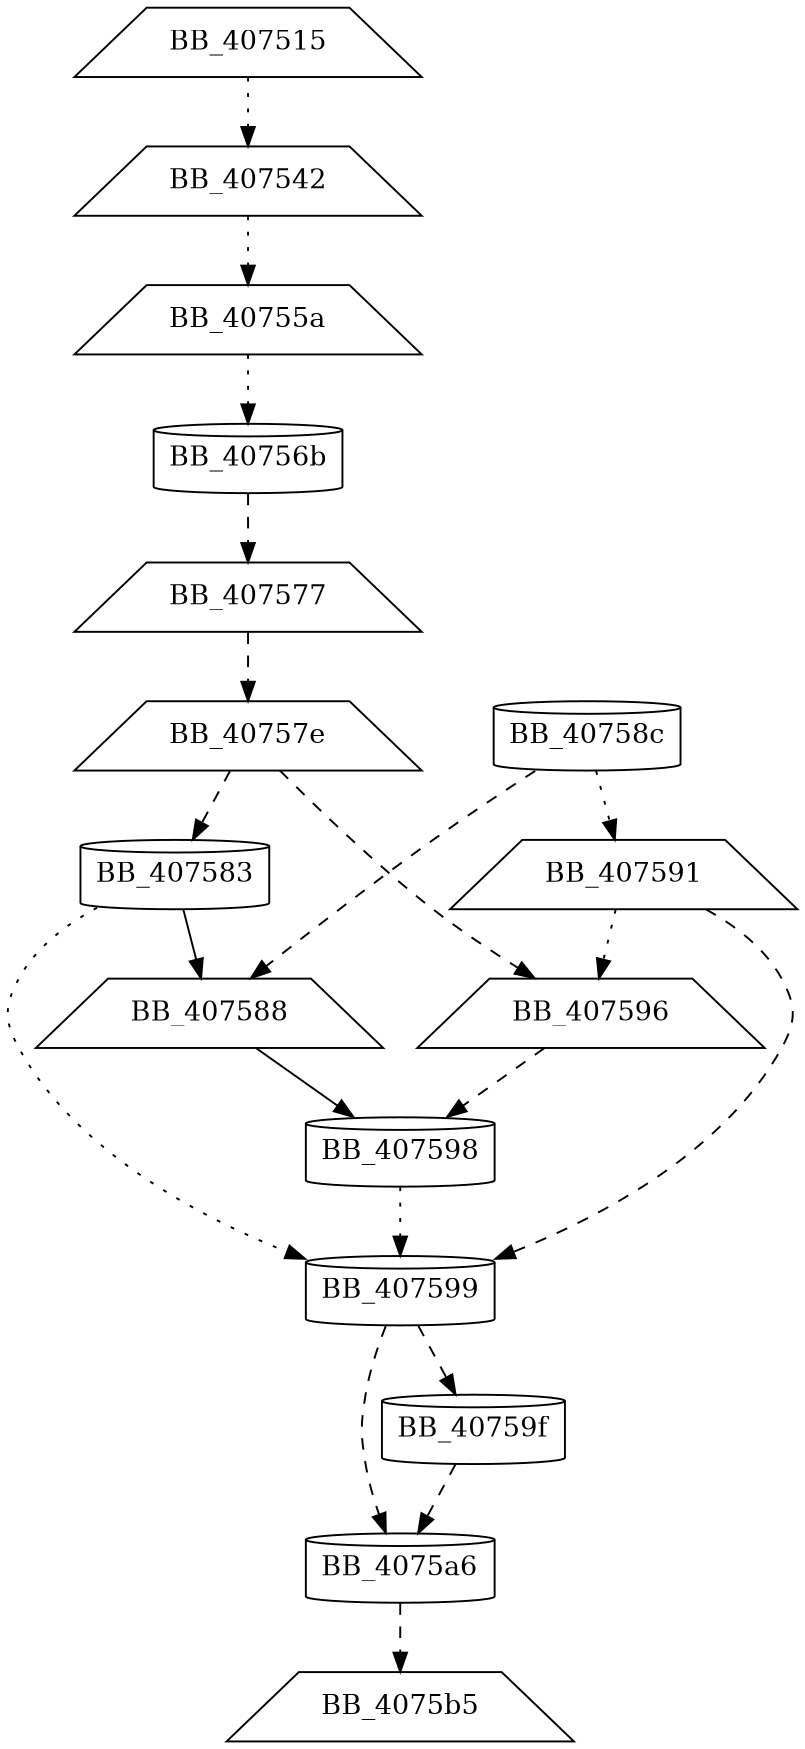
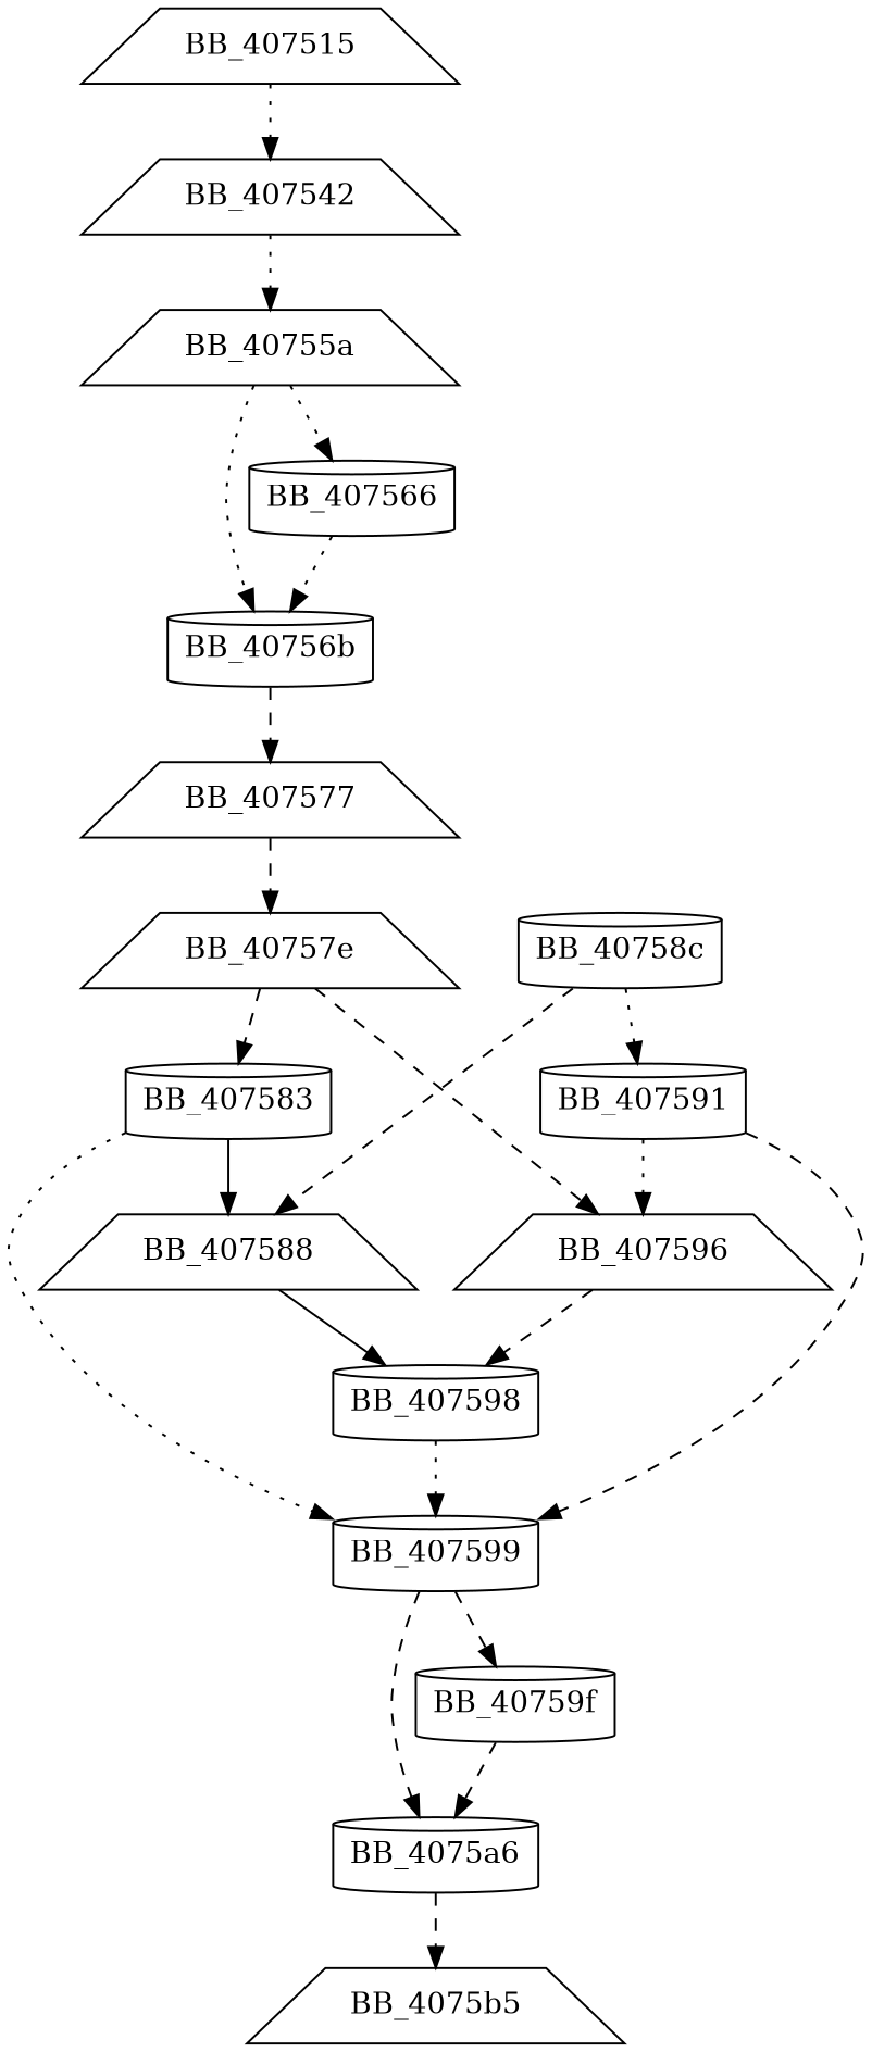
  digraph {
    node [shape=trapezium]
    edge [style=dashed]
    BB_407515
    BB_407542
    BB_40755a
+   BB_407566 [shape=cylinder]
    BB_40756b [shape=cylinder]
    BB_407577
    BB_40757e
    BB_407583 [shape=cylinder]
    BB_407596
    BB_40758c [shape=cylinder]
    BB_407588
-   BB_407591
+   BB_407591 [shape=cylinder]
    BB_407599 [shape=cylinder]
    BB_407598 [shape=cylinder]
    BB_40759f [shape=cylinder]
    BB_4075a6 [shape=cylinder]
    BB_4075b5
    BB_407515 -> BB_407542 [style=dotted]
    BB_407542 -> BB_40755a [style=dotted]
+   BB_40755a -> BB_407566 [style=dotted]
    BB_40755a -> BB_40756b [style=dotted]
+   BB_407566 -> BB_40756b [style=dotted]
    BB_40756b -> BB_407577
    BB_407577 -> BB_40757e
    BB_40757e -> BB_407583
    BB_40757e -> BB_407596
    BB_407583 -> BB_407588 [style=solid]
    BB_407583 -> BB_407599 [style=dotted]
    BB_407596 -> BB_407598
    BB_40758c -> BB_407588
    BB_40758c -> BB_407591 [style=dotted]
    BB_407588 -> BB_407598 [style=solid]
    BB_407591 -> BB_407596 [style=dotted]
    BB_407591 -> BB_407599
    BB_407599 -> BB_40759f
    BB_407599 -> BB_4075a6
    BB_407598 -> BB_407599 [style=dotted]
    BB_40759f -> BB_4075a6
    BB_4075a6 -> BB_4075b5
  }
